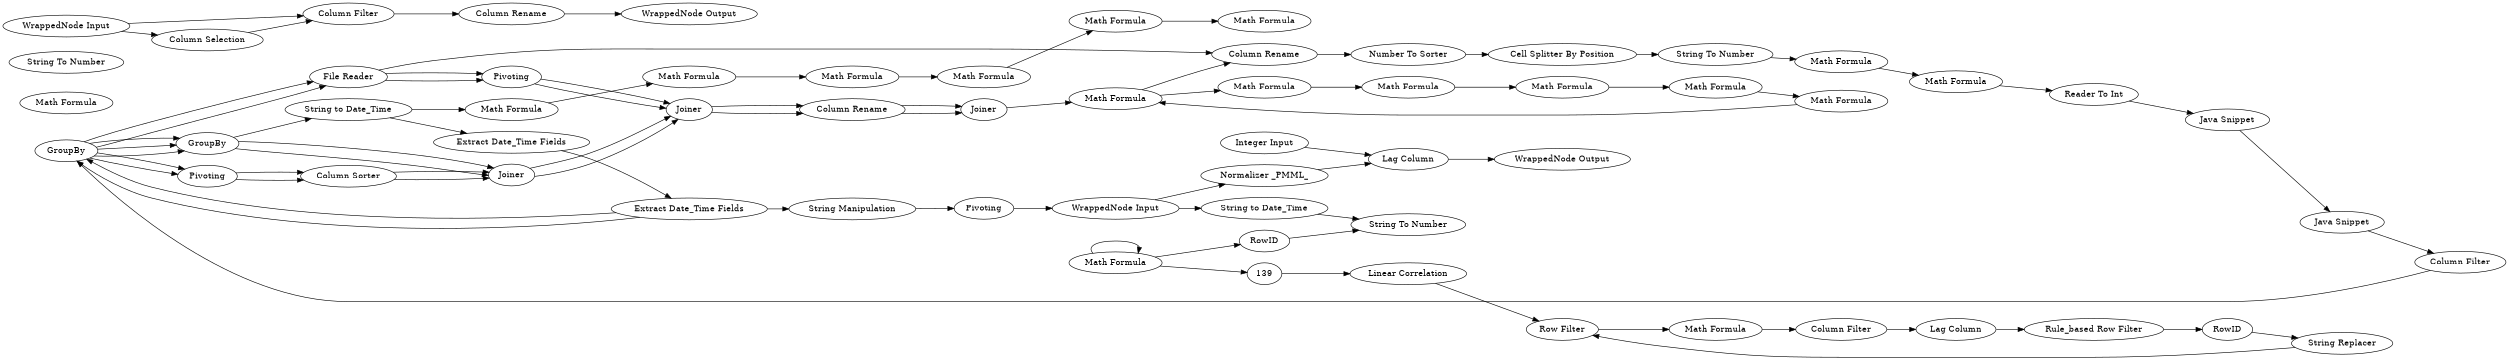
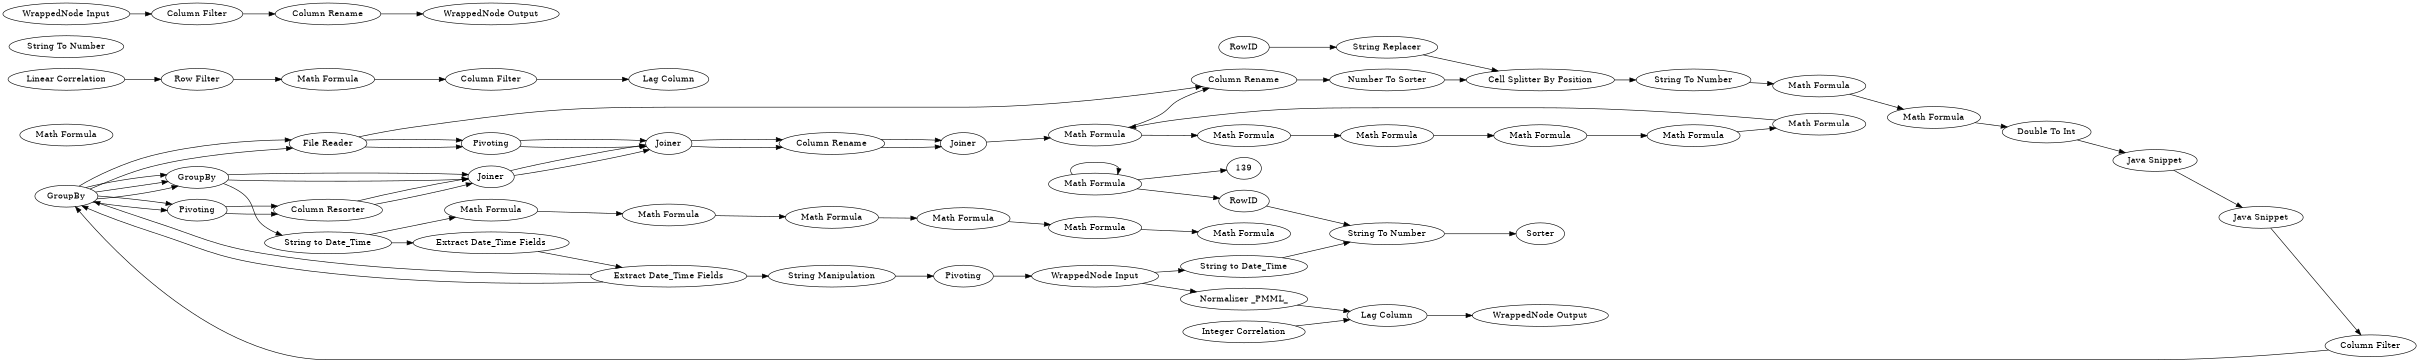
  digraph {
    rankdir=LR
    n1 [label=GroupBy]
    n2 [label=GroupBy]
    n3 [label=Pivoting]
    n4 [label="File Reader"]
    n5 [label=Joiner]
    n6 [label="String to Date_Time"]
-   n7 [label="Column Sorter"]
+   n7 [label="Column Resorter"]
    n8 [label=Pivoting]
    n9 [label="Column Rename"]
    n10 [label="Column Rename"]
    n11 [label=Joiner]
    n12 [label="Math Formula"]
    n13 [label=Joiner]
    n14 [label="Math Formula"]
    n15 [label="Extract Date_Time Fields"]
    n16 [label="Number To Sorter"]
    n17 [label="Cell Splitter By Position"]
    n18 [label="String To Number"]
    n19 [label="Math Formula"]
    n20 [label="Math Formula"]
-   n21 [label="Reader To Int"]
+   n21 [label="Double To Int"]
    n22 [label="Java Snippet"]
    n23 [label="Java Snippet"]
    n24 [label="Column Filter"]
    n25 [label="Math Formula"]
    n26 [label="Extract Date_Time Fields"]
    n27 [label="Math Formula"]
    n28 [label="Math Formula"]
    n29 [label="Math Formula"]
    n30 [label="Math Formula"]
    n31 [label="Math Formula"]
    n32 [label="Math Formula"]
    n33 [label="Math Formula"]
    n34 [label="Math Formula"]
    n35 [label="Math Formula"]
    n36 [label="Math Formula"]
    n37 [label="Linear Correlation"]
    n38 [label="Row Filter"]
    n39 [label="Math Formula"]
    n40 [label="String To Number"]
+   n41 [label=Sorter]
    n42 [label=RowID]
    n43 [label=Pivoting]
    n44 [label="WrappedNode Input"]
    n45 [label="String to Date_Time"]
    n46 [label="Normalizer _PMML_"]
    n47 [label="String Manipulation"]
    n48 [label="String Replacer"]
    n49 [label="Lag Column"]
    n50 [label="Column Filter"]
    n51 [label="Lag Column"]
-   n52 [label="Rule_based Row Filter"]
    n53 [label=RowID]
    n54 [label="String To Number"]
    n55 [label="Math Formula"]
    139
    n57 [label="Column Filter"]
    n58 [label="Column Rename"]
    n59 [label="WrappedNode Output"]
-   n60 [label="Column Selection"]
    n61 [label="WrappedNode Input"]
    n62 [label="WrappedNode Output"]
-   n63 [label="Integer Input"]
+   n63 [label="Integer Correlation"]
    n1 -> n2
    n1 -> n2
    n1 -> n2
    n1 -> n3
    n1 -> n3
    n1 -> n4
    n1 -> n4
    n2 -> n5
    n2 -> n5
    n2 -> n6
    n3 -> n7
    n3 -> n7
    n4 -> n8
    n4 -> n8
    n4 -> n9
    n5 -> n13
    n5 -> n13
    n6 -> n14
    n6 -> n15
    n7 -> n5
    n7 -> n5
    n8 -> n13
    n8 -> n13
    n9 -> n16
    n10 -> n11
    n10 -> n11
    n11 -> n12
    n12 -> n9
    n12 -> n32
    n13 -> n10
    n13 -> n10
    n14 -> n25
    n15 -> n26
    n16 -> n17
    n17 -> n18
    n18 -> n19
    n19 -> n20
    n20 -> n21
    n21 -> n22
    n22 -> n23
    n23 -> n24
    n24 -> n1
    n25 -> n28
    n26 -> n1
    n26 -> n1
    n26 -> n47
    n28 -> n29
    n29 -> n30
    n30 -> n31
    n32 -> n33
    n33 -> n34
    n34 -> n35
    n35 -> n36
    n36 -> n12
    n37 -> n38
    n38 -> n39
    n39 -> n50
+   n40 -> n41
    n42 -> n40
    n43 -> n44
    n44 -> n45
    n44 -> n46
    n45 -> n40
    n46 -> n49
    n47 -> n43
-   n48 -> n38
+   n48 -> n17
    n49 -> n62
    n50 -> n51
-   n51 -> n52
-   n52 -> n53
    n53 -> n48
    n55 -> n42
    n55 -> n55
    n55 -> 139
-   139 -> n37
    n57 -> n58
    n58 -> n59
-   n60 -> n57
    n61 -> n57
-   n61 -> n60
    n63 -> n49
  }
